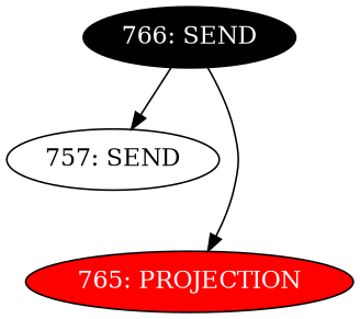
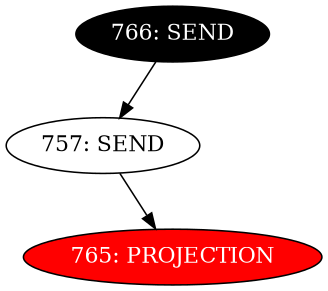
  digraph {
    node [fontcolor=white style=filled]
    n1 [label="757: SEND" fontcolor="" style=""]
    n2 [fillcolor=red label="765: PROJECTION"]
    n3 [fillcolor=black label="766: SEND"]
-   n3 -> n2
+   n1 -> n2
    n3 -> n1
  }
